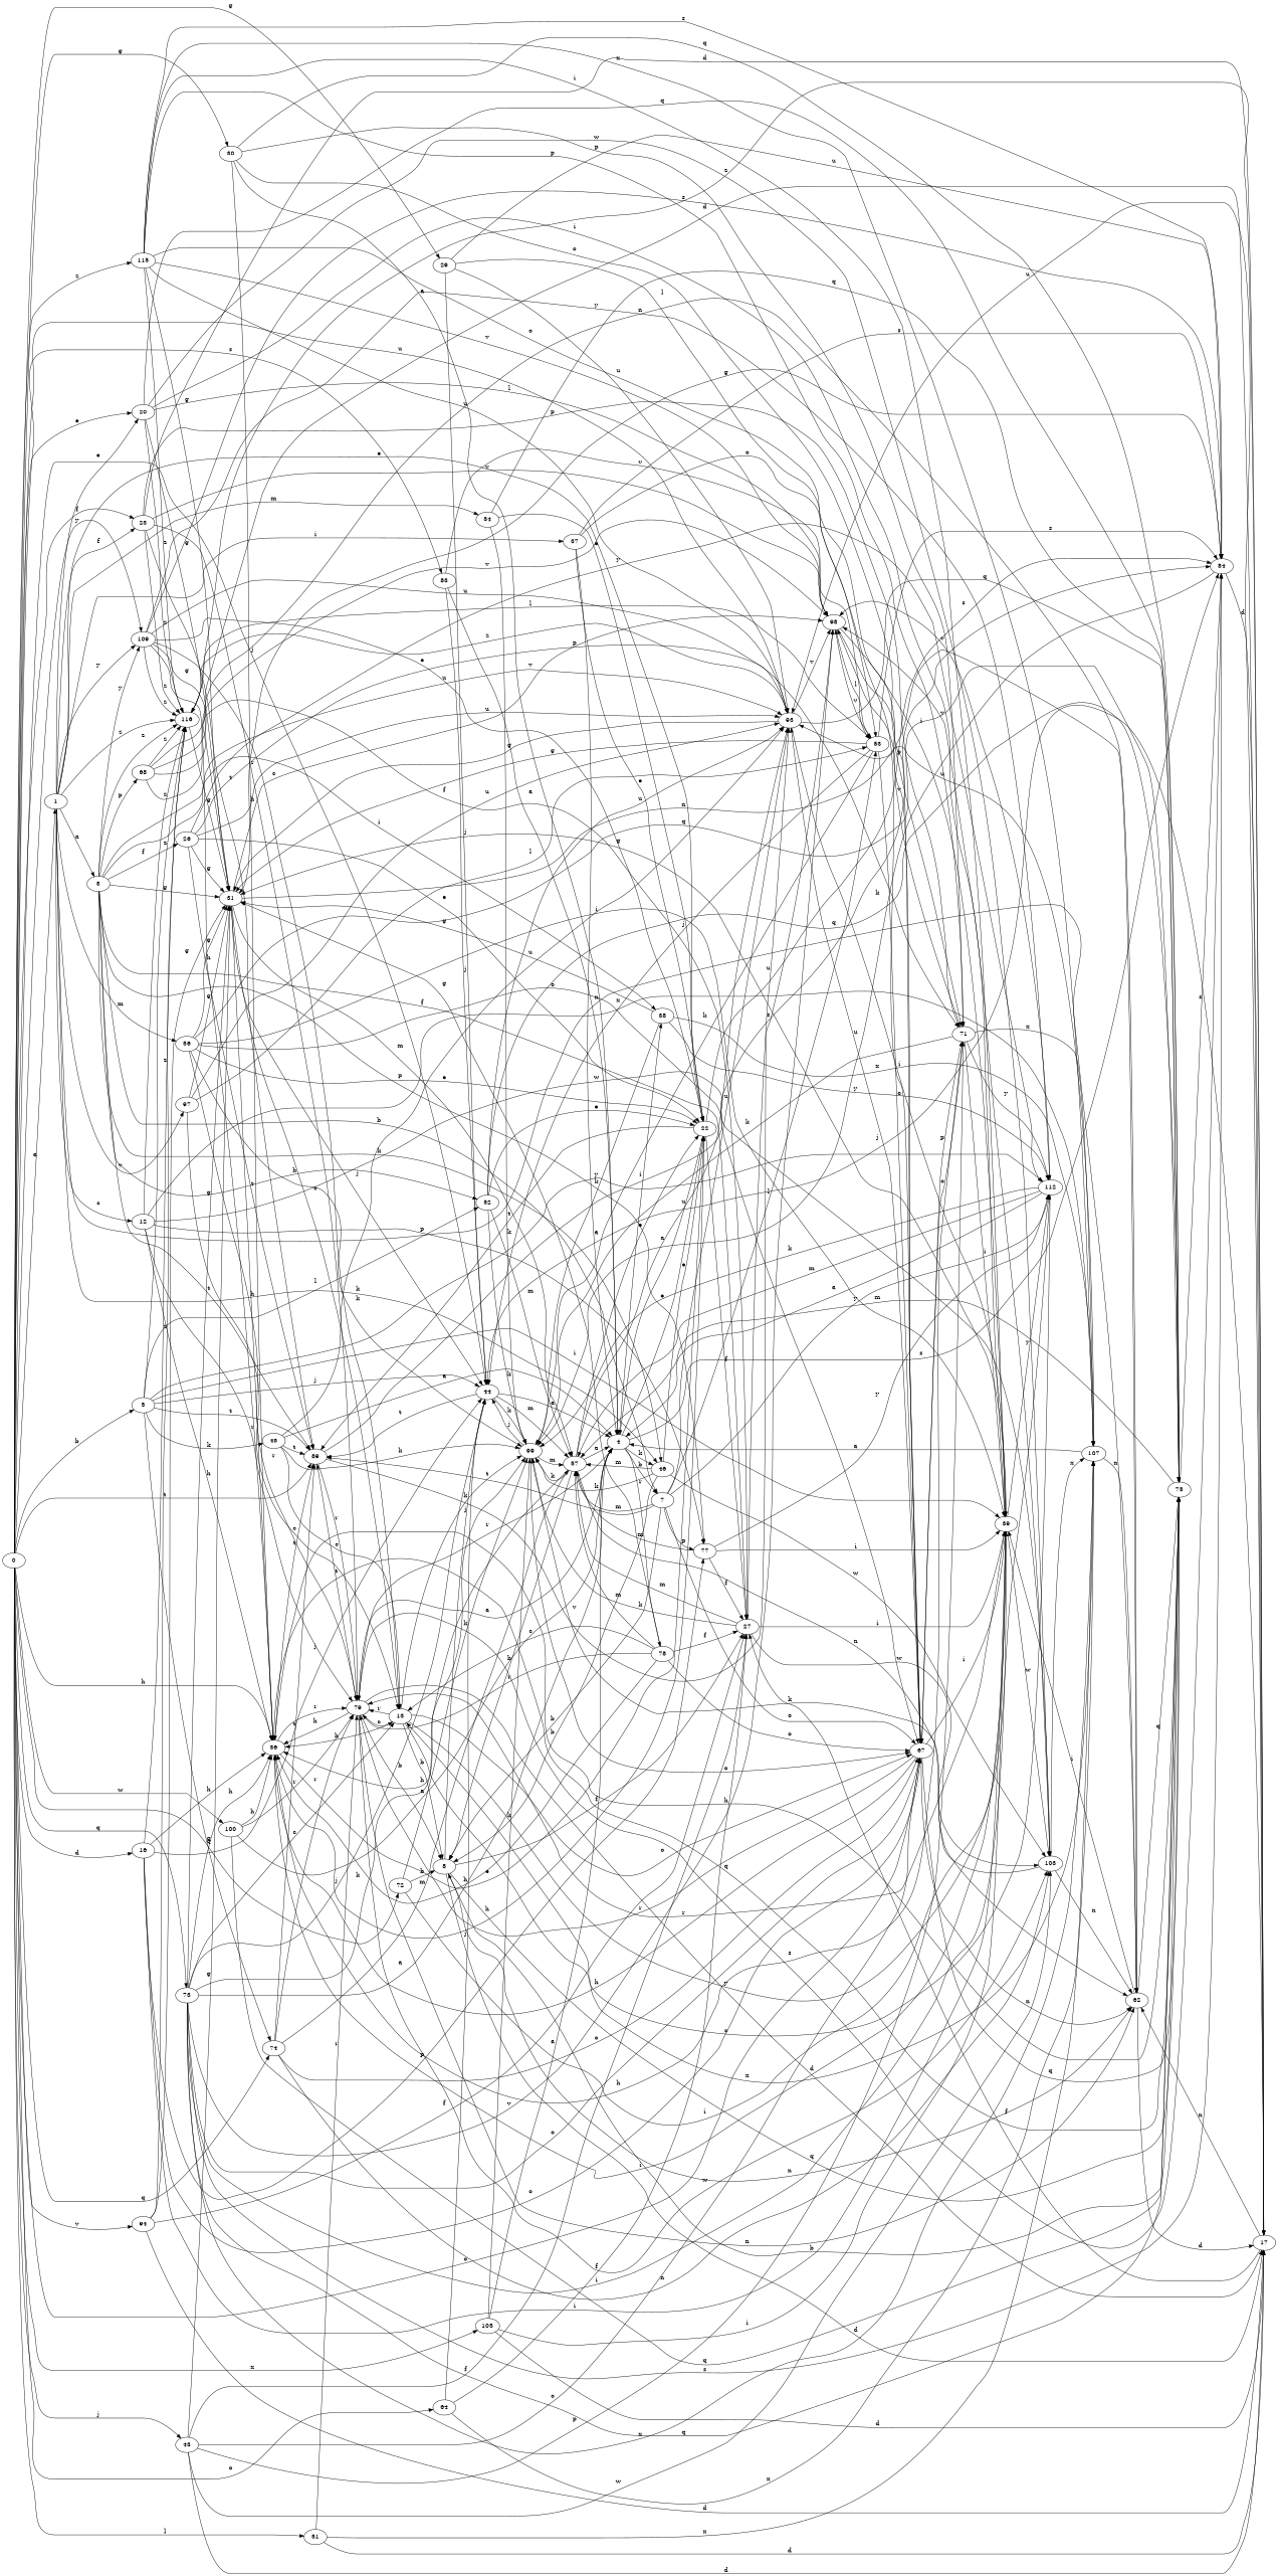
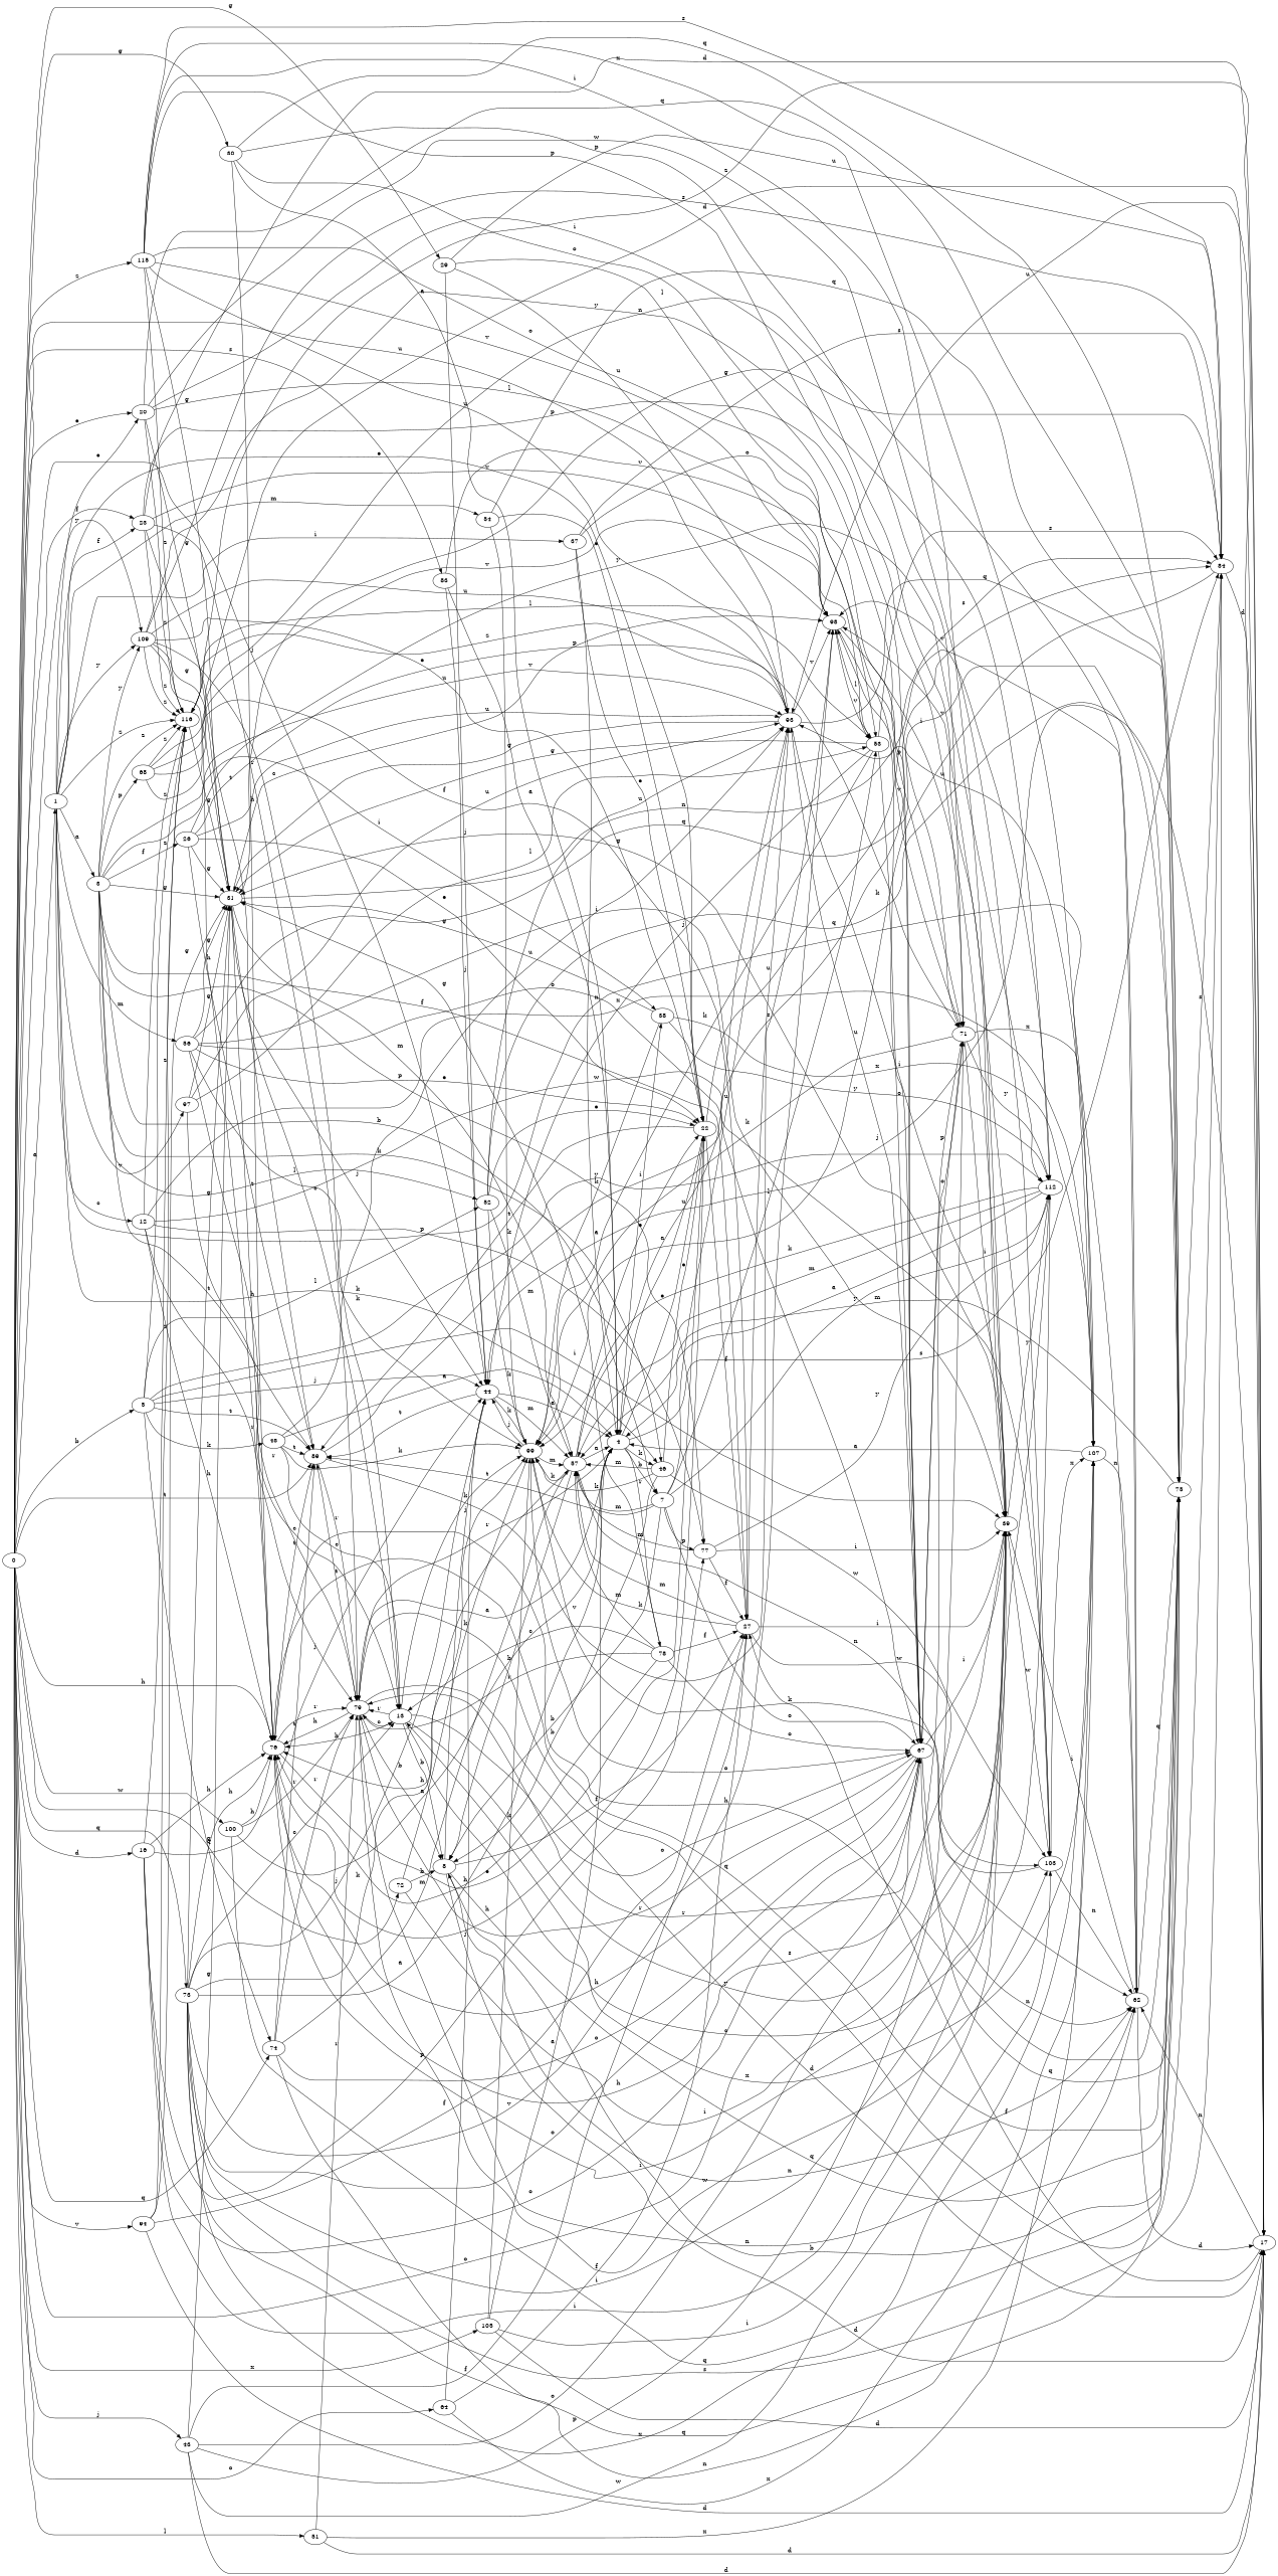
  strict digraph {
    rankdir=LR
    0
    1
    5
    16
    20
    23
    29
    30
-   36
+   36 [label=76]
    43
    44
    51
    64
    67
    72
    73
    74
    n18 [label=83]
    89
    93
    94
    100
    105
    109
    115
    3
    12
    22
    37
    46
    54
    56
    62
    97
    116
    52
    39
    48
    112
    n40 [label=77]
    31
    53
    75
    103
    79
    17
    71
    98
    84
    4
    27
    57
    n53 [label=99]
    107
    8
    13
    7
    26
    38
    68
    78
    0 -> 1 [label=a]
    0 -> 5 [label=b]
    0 -> 16 [label=d]
    0 -> 20 [label=e]
    0 -> 23 [label=f]
    0 -> 29 [label=g]
    0 -> 30 [label=g]
    0 -> 36 [label=h]
    0 -> 43 [label=j]
    0 -> 44 [label=j]
    0 -> 51 [label=l]
    0 -> 64 [label=o]
    0 -> 67 [label=o]
    0 -> 72 [label=q]
    0 -> 73 [label=q]
    0 -> 74 [label=q]
    0 -> n18 [label=s]
    0 -> 89 [label=t]
    0 -> 93 [label=u]
    0 -> 94 [label=v]
    0 -> 100 [label=w]
    0 -> 105 [label=x]
    0 -> 109 [label=y]
    0 -> 115 [label=z]
    1 -> 20 [label=e]
    1 -> 23 [label=f]
    1 -> 109 [label=y]
    1 -> 3 [label=a]
    1 -> 12 [label=c]
    1 -> 22 [label=e]
    1 -> 37 [label=i]
    1 -> 46 [label=k]
    1 -> 54 [label=m]
    1 -> 56 [label=m]
    1 -> 62 [label=n]
    1 -> 97 [label=v]
    1 -> 116 [label=z]
    5 -> 44 [label=j]
    5 -> 74 [label=q]
    5 -> 89 [label=t]
    5 -> 116 [label=z]
    5 -> 52 [label=l]
    5 -> 39 [label=i]
    5 -> 48 [label=k]
    5 -> 112 [label=y]
    16 -> 36 [label=h]
    16 -> 44 [label=j]
    16 -> 67 [label=o]
    16 -> 116 [label=z]
    16 -> 39 [label=i]
    16 -> n40 [label=p]
    20 -> 116 [label=z]
    20 -> 39 [label=i]
    20 -> 31 [label=g]
    20 -> 53 [label=l]
    20 -> 75 [label=q]
    20 -> 103 [label=w]
    23 -> 89 [label=t]
    23 -> 116 [label=z]
    23 -> 79 [label=r]
    23 -> 17 [label=d]
    23 -> 71 [label=p]
    23 -> 98 [label=v]
    29 -> 44 [label=j]
    29 -> 93 [label=u]
    29 -> 53 [label=l]
    29 -> 84 [label=u]
    30 -> 36 [label=h]
    30 -> 67 [label=o]
    30 -> 75 [label=q]
    30 -> 71 [label=p]
    30 -> 4 [label=a]
    36 -> 89 [label=t]
    36 -> 22 [label=e]
    36 -> 39 [label=i]
    36 -> 75 [label=q]
    36 -> 79 [label=r]
    43 -> 67 [label=o]
    43 -> 31 [label=g]
    43 -> 103 [label=w]
    43 -> 17 [label=d]
    43 -> 71 [label=p]
    43 -> 27 [label=f]
    44 -> 89 [label=t]
    44 -> 4 [label=a]
    44 -> 57 [label=m]
    44 -> n53 [label=k]
    51 -> 79 [label=r]
    51 -> 17 [label=d]
    51 -> 107 [label=x]
    64 -> 44 [label=j]
    64 -> 27 [label=f]
    64 -> 107 [label=x]
    67 -> 36 [label=h]
    67 -> 93 [label=u]
    67 -> 62 [label=n]
    67 -> 39 [label=i]
    67 -> 75 [label=q]
    67 -> 79 [label=r]
    67 -> 71 [label=p]
    72 -> 39 [label=i]
    72 -> n53 [label=k]
    72 -> 8 [label=b]
    73 -> 36 [label=h]
    73 -> 44 [label=j]
    73 -> 67 [label=o]
    73 -> 39 [label=i]
    73 -> 31 [label=g]
    73 -> 75 [label=q]
    73 -> 98 [label=v]
    73 -> 84 [label=s]
    73 -> 4 [label=a]
    73 -> n53 [label=k]
    73 -> 107 [label=x]
    73 -> 13 [label=c]
    74 -> 67 [label=o]
    74 -> 89 [label=t]
-   74 -> 103 [label=n]
+   74 -> 62 [label=n]
    74 -> 79 [label=r]
    74 -> 57 [label=m]
    n18 -> 44 [label=j]
    n18 -> 98 [label=v]
    n18 -> 4 [label=a]
    89 -> 79 [label=r]
    89 -> 98 [label=v]
    89 -> 84 [label=s]
    93 -> 116 [label=z]
    93 -> 39 [label=i]
    93 -> 31 [label=g]
    93 -> 75 [label=q]
    93 -> 98 [label=v]
    94 -> 116 [label=z]
    94 -> 31 [label=g]
    94 -> 17 [label=d]
    94 -> 27 [label=f]
    100 -> 36 [label=h]
    100 -> 75 [label=q]
    100 -> 79 [label=r]
    100 -> 4 [label=a]
    105 -> 39 [label=i]
    105 -> 17 [label=d]
    105 -> 4 [label=a]
    105 -> n53 [label=k]
    109 -> 36 [label=h]
    109 -> 93 [label=u]
    109 -> 22 [label=e]
    109 -> 116 [label=z]
    109 -> 112 [label=y]
    109 -> 31 [label=g]
    109 -> 84 [label=s]
    109 -> 13 [label=c]
    115 -> 67 [label=o]
    115 -> 93 [label=u]
    115 -> 116 [label=z]
    115 -> 39 [label=i]
    115 -> 31 [label=g]
    115 -> 71 [label=p]
    115 -> 98 [label=v]
    115 -> 84 [label=s]
    115 -> 107 [label=x]
    3 -> 89 [label=t]
    3 -> 93 [label=u]
    3 -> 109 [label=y]
    3 -> 46 [label=k]
    3 -> 116 [label=z]
-   3 -> 52 [label=h]
+   3 -> 52 [label=l]
    3 -> n40 [label=p]
    3 -> 31 [label=g]
    3 -> 27 [label=f]
    3 -> 7 [label=b]
    3 -> 26 [label=f]
    3 -> 38 [label=i]
    3 -> 68 [label=p]
    12 -> 36 [label=h]
    12 -> 116 [label=z]
    12 -> n40 [label=p]
    12 -> 103 [label=w]
    12 -> 79 [label=r]
    12 -> 107 [label=x]
    22 -> 36 [label=h]
    22 -> 89 [label=t]
    22 -> 84 [label=s]
    22 -> 4 [label=a]
    22 -> 27 [label=f]
    37 -> 67 [label=o]
    37 -> 22 [label=e]
    37 -> 84 [label=s]
    37 -> 4 [label=a]
    46 -> 22 [label=e]
    46 -> 103 [label=w]
    46 -> 57 [label=m]
    46 -> n53 [label=k]
    46 -> 8 [label=b]
    54 -> 22 [label=e]
    54 -> 75 [label=q]
    54 -> n53 [label=k]
    56 -> 67 [label=o]
    56 -> 22 [label=e]
    56 -> 39 [label=i]
    56 -> 31 [label=g]
    56 -> 75 [label=q]
    56 -> 79 [label=r]
    56 -> n53 [label=k]
    62 -> 39 [label=i]
    62 -> 75 [label=q]
    62 -> 17 [label=d]
    97 -> 93 [label=u]
    97 -> 31 [label=g]
    97 -> 53 [label=l]
    97 -> 13 [label=c]
    116 -> 31 [label=g]
    116 -> 53 [label=l]
    52 -> 93 [label=u]
    52 -> 22 [label=e]
    52 -> 75 [label=q]
    52 -> 57 [label=m]
    52 -> n53 [label=k]
    39 -> 112 [label=y]
    39 -> 31 [label=g]
    39 -> 103 [label=w]
    39 -> 79 [label=r]
    48 -> 89 [label=t]
    48 -> 93 [label=u]
    48 -> 4 [label=a]
    48 -> n53 [label=k]
    48 -> 13 [label=c]
    112 -> 98 [label=v]
    112 -> 4 [label=a]
    112 -> 57 [label=m]
    112 -> n53 [label=k]
    112 -> 13 [label=c]
    n40 -> 39 [label=i]
    n40 -> 112 [label=y]
    n40 -> 27 [label=f]
    n40 -> 57 [label=m]
    31 -> 36 [label=h]
    31 -> 44 [label=j]
    31 -> 62 [label=n]
    31 -> 98 [label=v]
    31 -> 57 [label=m]
    31 -> 13 [label=c]
    53 -> 44 [label=j]
    53 -> 67 [label=o]
    53 -> 31 [label=g]
    53 -> 98 [label=v]
    53 -> 84 [label=s]
    53 -> n53 [label=k]
    75 -> 36 [label=h]
    75 -> 84 [label=s]
    75 -> 57 [label=m]
    75 -> 8 [label=b]
    103 -> 62 [label=n]
    103 -> 98 [label=v]
    103 -> n53 [label=k]
    103 -> 107 [label=x]
    79 -> 36 [label=h]
    79 -> 89 [label=t]
    79 -> 62 [label=n]
    79 -> 103 [label=w]
    79 -> 17 [label=d]
    79 -> 84 [label=s]
    79 -> 4 [label=a]
    79 -> 8 [label=b]
    79 -> 13 [label=c]
    17 -> 44 [label=j]
    17 -> 93 [label=u]
    17 -> 62 [label=n]
    17 -> 116 [label=z]
    17 -> 27 [label=f]
    71 -> 36 [label=h]
    71 -> 67 [label=o]
    71 -> 39 [label=i]
    71 -> 112 [label=y]
    71 -> 98 [label=v]
    71 -> n53 [label=k]
    71 -> 107 [label=x]
    98 -> 39 [label=i]
    98 -> 53 [label=l]
    98 -> 71 [label=p]
    84 -> 31 [label=g]
    84 -> 17 [label=d]
    84 -> n53 [label=k]
    4 -> 22 [label=e]
    4 -> 46 [label=k]
    4 -> 79 [label=r]
    4 -> 84 [label=s]
    4 -> 7 [label=b]
    4 -> 38 [label=i]
    4 -> 78 [label=r]
    27 -> 93 [label=u]
    27 -> 39 [label=i]
    27 -> 103 [label=w]
    27 -> 57 [label=m]
    27 -> n53 [label=k]
    57 -> 36 [label=h]
    57 -> 93 [label=u]
    57 -> 22 [label=e]
    57 -> 62 [label=n]
    57 -> 4 [label=a]
    57 -> n53 [label=k]
    57 -> 8 [label=b]
    n53 -> 44 [label=j]
    n53 -> 67 [label=o]
    n53 -> 57 [label=m]
    107 -> 93 [label=u]
    107 -> 62 [label=n]
    107 -> 4 [label=a]
    8 -> 44 [label=j]
    8 -> 62 [label=n]
    8 -> 75 [label=q]
    8 -> 17 [label=d]
    8 -> 27 [label=f]
    13 -> 36 [label=h]
    13 -> 67 [label=o]
    13 -> 112 [label=y]
    13 -> 79 [label=r]
    13 -> n53 [label=k]
    13 -> 107 [label=x]
    13 -> 8 [label=b]
    7 -> 67 [label=o]
    7 -> 89 [label=t]
    7 -> 93 [label=u]
    7 -> 112 [label=y]
    7 -> n40 [label=p]
    7 -> 53 [label=l]
    7 -> 57 [label=m]
    7 -> 8 [label=b]
    26 -> 89 [label=t]
    26 -> 93 [label=u]
    26 -> 22 [label=e]
    26 -> 112 [label=y]
    26 -> 31 [label=g]
    26 -> 71 [label=p]
    38 -> 112 [label=y]
    38 -> 31 [label=g]
    38 -> n53 [label=k]
    38 -> 107 [label=x]
    68 -> 62 [label=n]
    68 -> 116 [label=z]
    68 -> 17 [label=d]
    68 -> 98 [label=v]
    68 -> 27 [label=f]
    78 -> 36 [label=h]
    78 -> 67 [label=o]
    78 -> 31 [label=g]
    78 -> 79 [label=r]
    78 -> 27 [label=f]
    78 -> 57 [label=m]
    78 -> 13 [label=c]
  }
